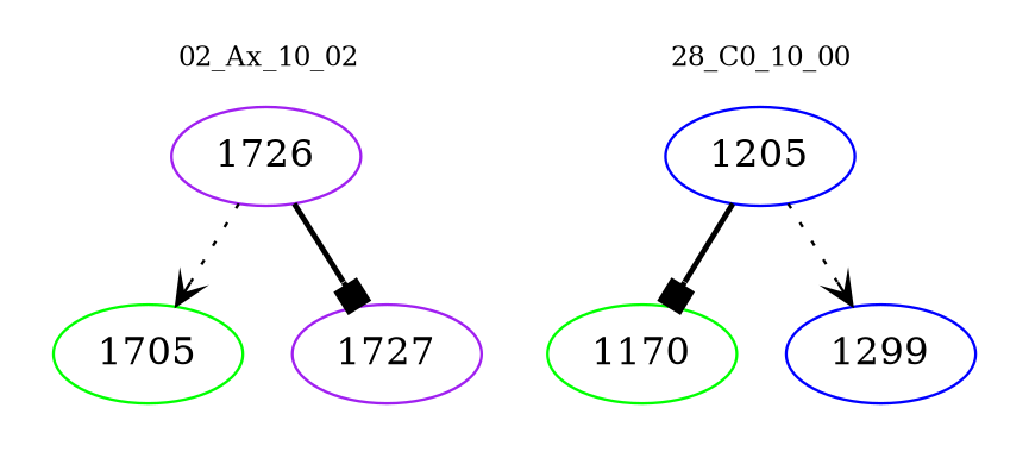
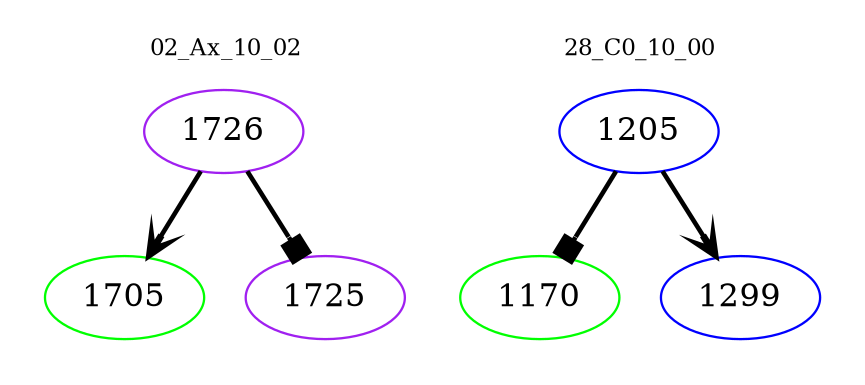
  digraph {
    node [color=purple]
    edge [arrowhead=vee color=black style=dotted]
    n1 [label=1726]
    n2 [color=green label=1705]
-   n3 [label=1727]
+   n3 [label=1725]
    n4 [color=blue label=1205]
    n5 [color=green label=1170]
    n6 [color=blue label=1299]
    subgraph cluster_1 {
      color=white
      fontsize=10
      label="02_Ax_10_02"
      n1
      n2
      n3
    }
    subgraph cluster_2 {
      color=white
      fontsize=10
      label="28_C0_10_00"
      n4
      n5
      n6
    }
-   n1 -> n2
+   n1 -> n2 [style=bold]
    n1 -> n3 [arrowhead=box style=bold]
    n4 -> n5 [arrowhead=box style=bold]
-   n4 -> n6
+   n4 -> n6 [style=bold]
  }
